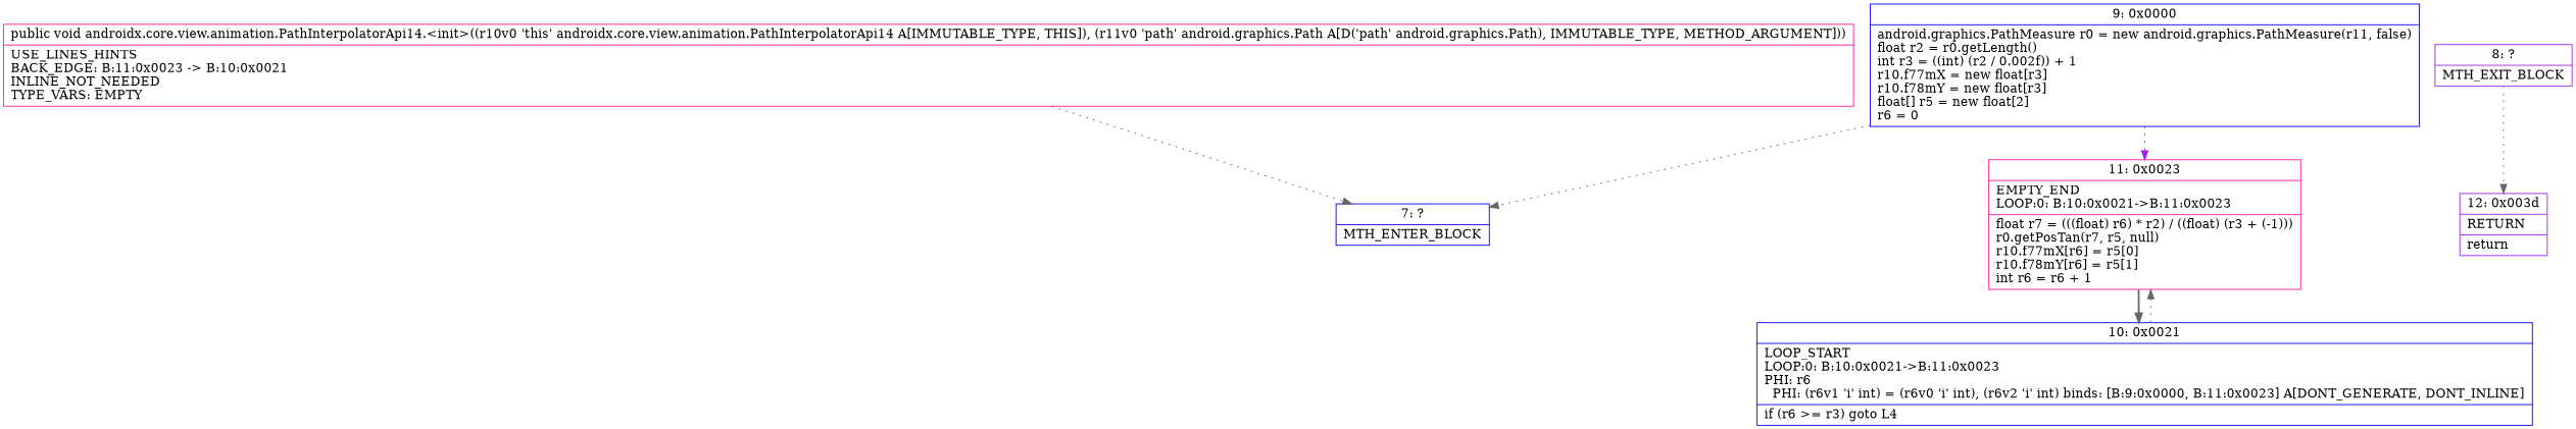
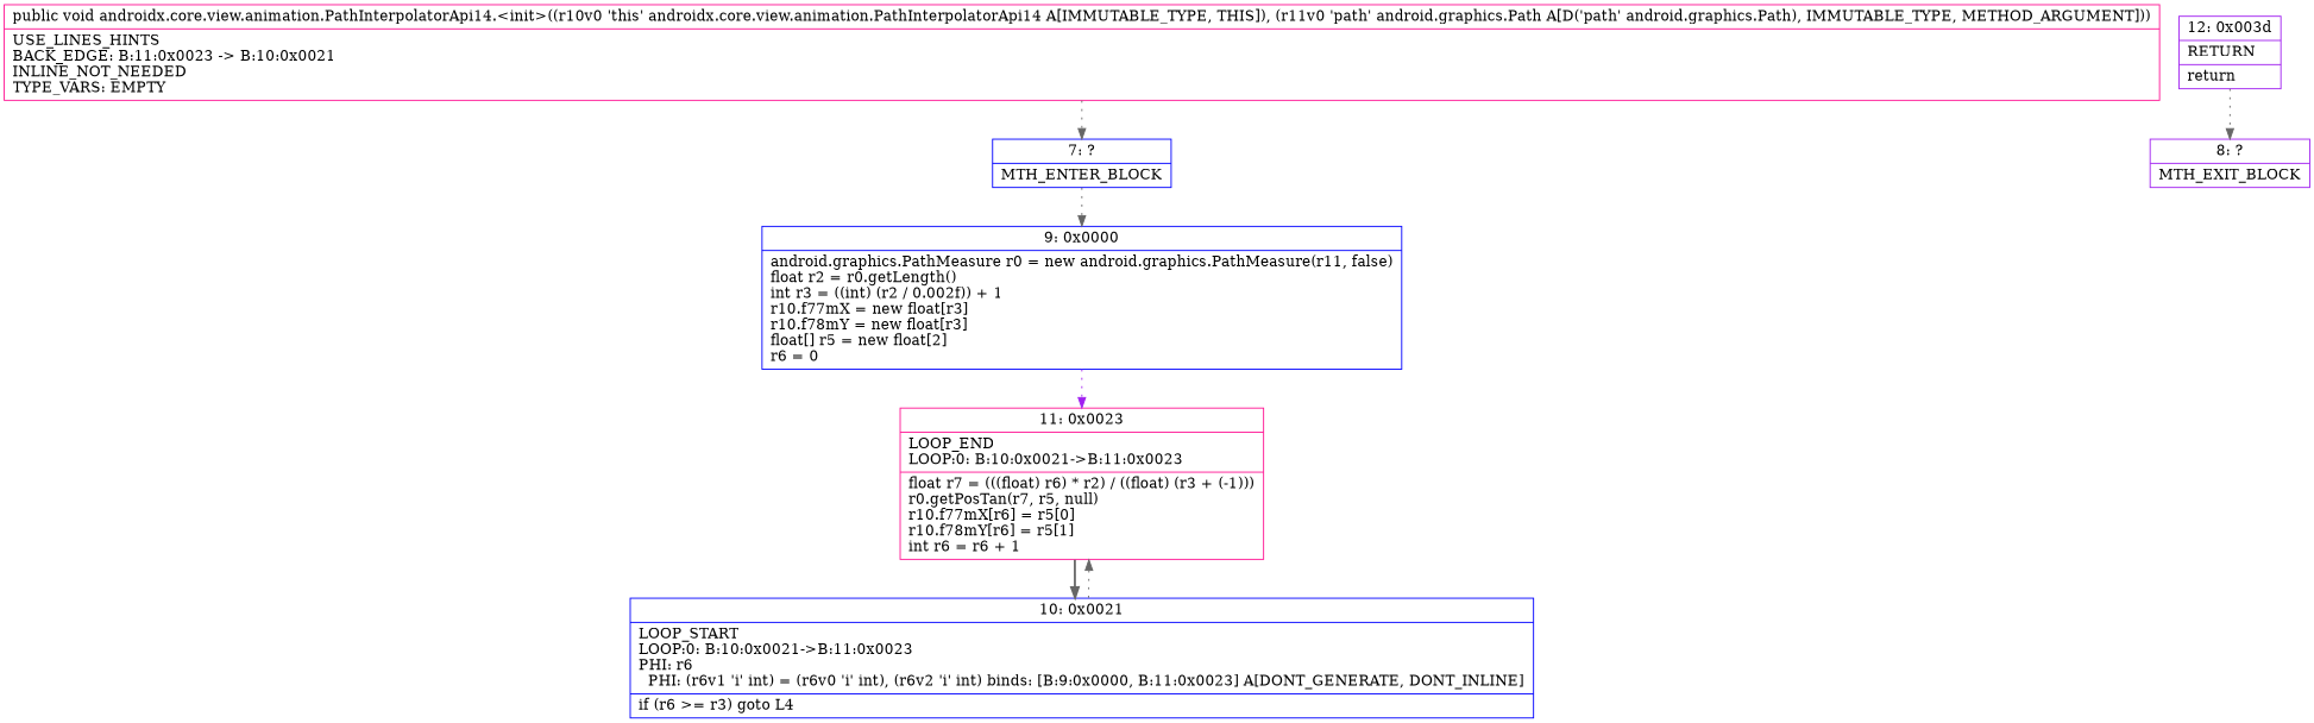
  digraph {
    node [color=blue shape=record]
    edge [color=gray40 style=dotted]
    n1 [label="{7\:\ ?|MTH_ENTER_BLOCK\l}"]
    n2 [label="{9\:\ 0x0000|android.graphics.PathMeasure r0 = new android.graphics.PathMeasure(r11, false)\lfloat r2 = r0.getLength()\lint r3 = ((int) (r2 \/ 0.002f)) + 1\lr10.f77mX = new float[r3]\lr10.f78mY = new float[r3]\lfloat[] r5 = new float[2]\lr6 = 0\l}"]
-   n3 [color=deeppink label="{11\:\ 0x0023|EMPTY_END\lLOOP:0: B:10:0x0021\-\>B:11:0x0023\l|float r7 = (((float) r6) * r2) \/ ((float) (r3 + (\-1)))\lr0.getPosTan(r7, r5, null)\lr10.f77mX[r6] = r5[0]\lr10.f78mY[r6] = r5[1]\lint r6 = r6 + 1\l}"]
+   n3 [color=deeppink label="{11\:\ 0x0023|LOOP_END\lLOOP:0: B:10:0x0021\-\>B:11:0x0023\l|float r7 = (((float) r6) * r2) \/ ((float) (r3 + (\-1)))\lr0.getPosTan(r7, r5, null)\lr10.f77mX[r6] = r5[0]\lr10.f78mY[r6] = r5[1]\lint r6 = r6 + 1\l}"]
    n4 [label="{10\:\ 0x0021|LOOP_START\lLOOP:0: B:10:0x0021\-\>B:11:0x0023\lPHI: r6 \l  PHI: (r6v1 'i' int) = (r6v0 'i' int), (r6v2 'i' int) binds: [B:9:0x0000, B:11:0x0023] A[DONT_GENERATE, DONT_INLINE]\l|if (r6 \>= r3) goto L4\l}"]
    n5 [color=purple label="{12\:\ 0x003d|RETURN\l|return\l}"]
    n6 [color=purple label="{8\:\ ?|MTH_EXIT_BLOCK\l}"]
    n7 [color=deeppink label="{public void androidx.core.view.animation.PathInterpolatorApi14.\<init\>((r10v0 'this' androidx.core.view.animation.PathInterpolatorApi14 A[IMMUTABLE_TYPE, THIS]), (r11v0 'path' android.graphics.Path A[D('path' android.graphics.Path), IMMUTABLE_TYPE, METHOD_ARGUMENT]))  | USE_LINES_HINTS\lBACK_EDGE: B:11:0x0023 \-\> B:10:0x0021\lINLINE_NOT_NEEDED\lTYPE_VARS: EMPTY\l}"]
-   n2 -> n1
+   n1 -> n2
    n2 -> n3 [color=purple]
    n3 -> n4 [style=bold]
    n4 -> n3
-   n6 -> n5
+   n5 -> n6
    n7 -> n1
  }
